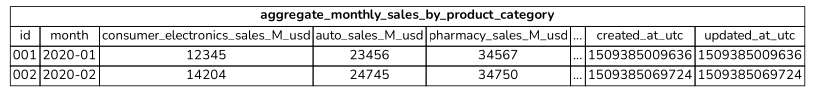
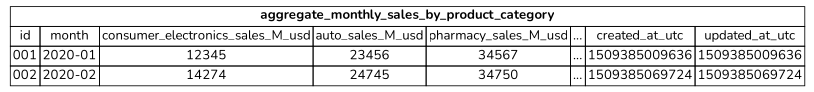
  digraph {
    rankdir=LR
    fontname=Nunito
-   n1 [fontsize=16 label=< <table border="0" cellborder="1" cellspacing="0">   <tr><td colspan="8"><b>aggregate_monthly_sales_by_product_category</b></td></tr>   <tr>     <td port="f0">id</td>     <td port="f1">month</td>     <td port="f2">consumer_electronics_sales_M_usd</td>     <td port="f3">auto_sales_M_usd</td>     <td port="f4">pharmacy_sales_M_usd</td>     <td port="f4">...</td>     <td port="f4">created_at_utc</td>     <td port="f4">updated_at_utc</td>   </tr>   <tr>     <td>001</td>     <td port="f1">2020-01</td>     <td port="f2">12345</td>     <td port="f2">23456</td>     <td port="f2">34567</td>     <td port="f2">...</td>     <td port="f2">1509385009636</td>     <td port="f2">1509385009636</td>   </tr>   <tr>     <td>002</td>     <td port="f1">2020-02</td>     <td port="f2">14204</td>     <td port="f2">24745</td>     <td port="f2">34750</td>     <td port="f2">...</td>     <td port="f2">1509385069724</td>     <td port="f2">1509385069724</td>   </tr>   </table>> shape=none fontname=Nunito]
+   n1 [fontsize=16 label=< <table border="0" cellborder="1" cellspacing="0">   <tr><td colspan="8"><b>aggregate_monthly_sales_by_product_category</b></td></tr>   <tr>     <td port="f0">id</td>     <td port="f1">month</td>     <td port="f2">consumer_electronics_sales_M_usd</td>     <td port="f3">auto_sales_M_usd</td>     <td port="f4">pharmacy_sales_M_usd</td>     <td port="f4">...</td>     <td port="f4">created_at_utc</td>     <td port="f4">updated_at_utc</td>   </tr>   <tr>     <td>001</td>     <td port="f1">2020-01</td>     <td port="f2">12345</td>     <td port="f2">23456</td>     <td port="f2">34567</td>     <td port="f2">...</td>     <td port="f2">1509385009636</td>     <td port="f2">1509385009636</td>   </tr>   <tr>     <td>002</td>     <td port="f1">2020-02</td>     <td port="f2">14274</td>     <td port="f2">24745</td>     <td port="f2">34750</td>     <td port="f2">...</td>     <td port="f2">1509385069724</td>     <td port="f2">1509385069724</td>   </tr>   </table>> shape=none fontname=Nunito]
  }
